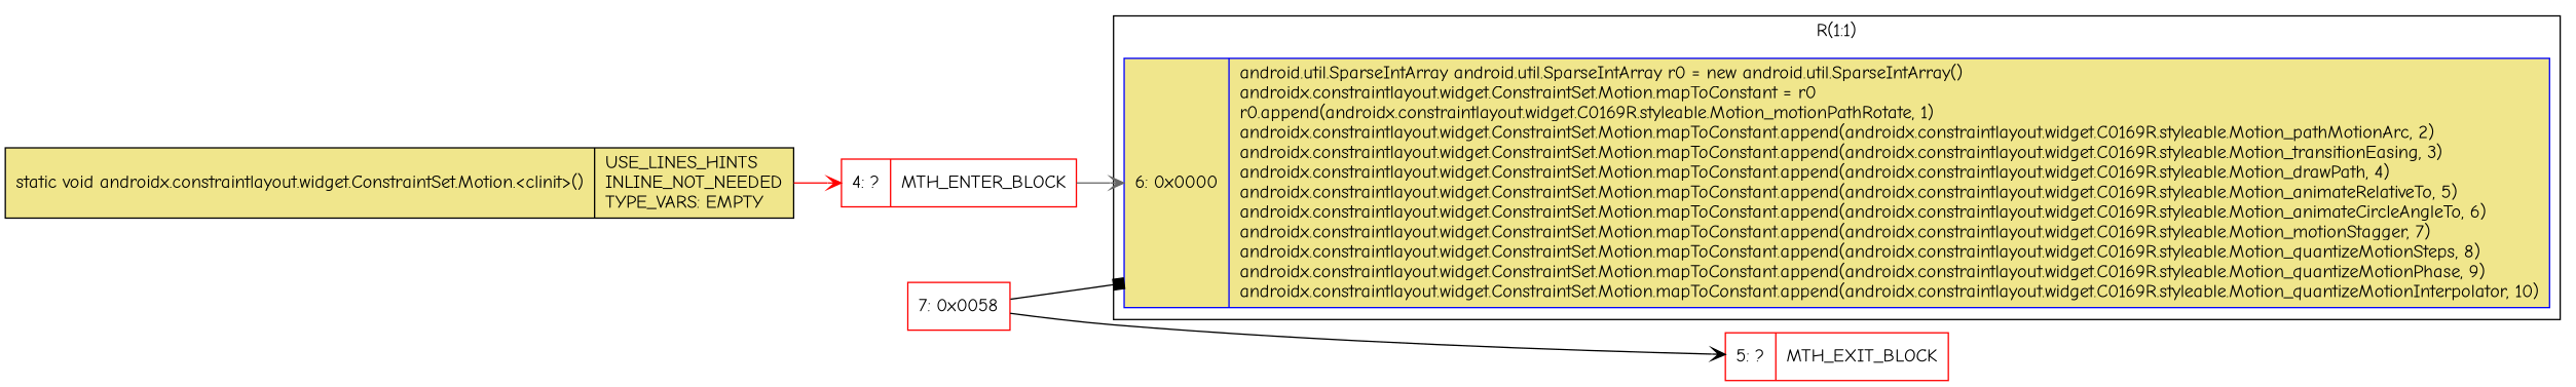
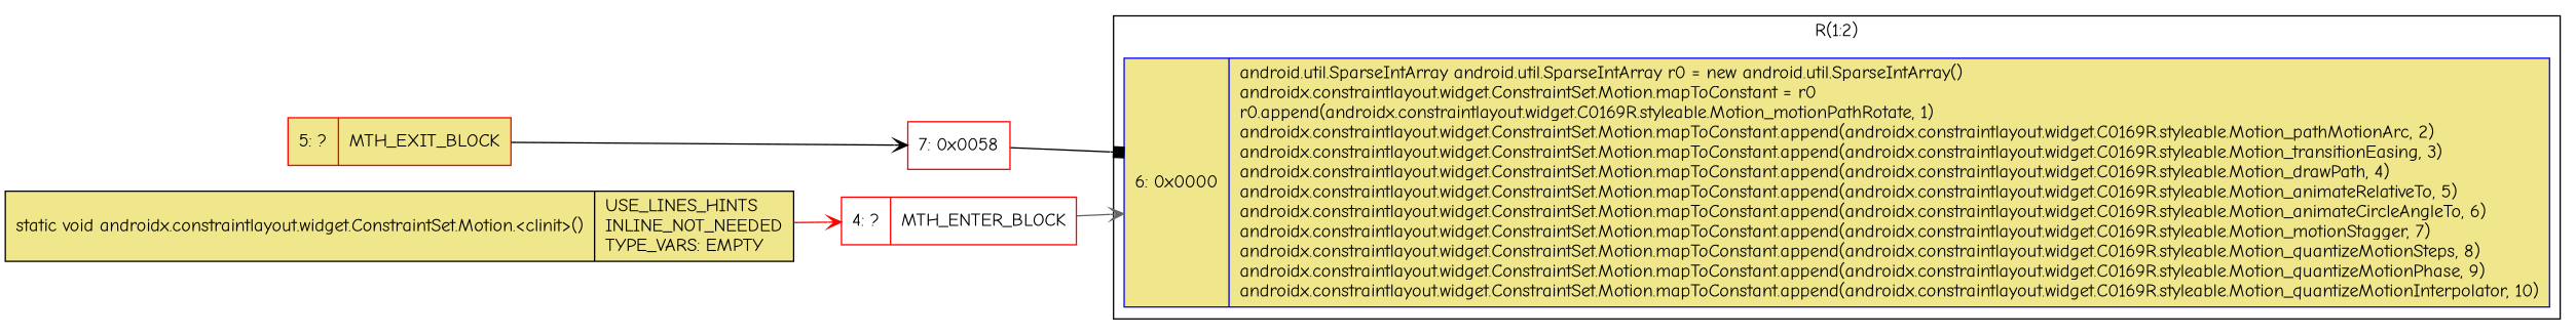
  digraph {
    fontname="Comic Neue"
    rankdir=LR
    node [color=red fillcolor=white fontname="Comic Neue" shape=record style=filled]
    edge [arrowhead=vee color=black fontname="Comic Neue"]
    n1 [color=blue fillcolor=khaki label="{6\:\ 0x0000|android.util.SparseIntArray android.util.SparseIntArray r0 = new android.util.SparseIntArray()\landroidx.constraintlayout.widget.ConstraintSet.Motion.mapToConstant = r0\lr0.append(androidx.constraintlayout.widget.C0169R.styleable.Motion_motionPathRotate, 1)\landroidx.constraintlayout.widget.ConstraintSet.Motion.mapToConstant.append(androidx.constraintlayout.widget.C0169R.styleable.Motion_pathMotionArc, 2)\landroidx.constraintlayout.widget.ConstraintSet.Motion.mapToConstant.append(androidx.constraintlayout.widget.C0169R.styleable.Motion_transitionEasing, 3)\landroidx.constraintlayout.widget.ConstraintSet.Motion.mapToConstant.append(androidx.constraintlayout.widget.C0169R.styleable.Motion_drawPath, 4)\landroidx.constraintlayout.widget.ConstraintSet.Motion.mapToConstant.append(androidx.constraintlayout.widget.C0169R.styleable.Motion_animateRelativeTo, 5)\landroidx.constraintlayout.widget.ConstraintSet.Motion.mapToConstant.append(androidx.constraintlayout.widget.C0169R.styleable.Motion_animateCircleAngleTo, 6)\landroidx.constraintlayout.widget.ConstraintSet.Motion.mapToConstant.append(androidx.constraintlayout.widget.C0169R.styleable.Motion_motionStagger, 7)\landroidx.constraintlayout.widget.ConstraintSet.Motion.mapToConstant.append(androidx.constraintlayout.widget.C0169R.styleable.Motion_quantizeMotionSteps, 8)\landroidx.constraintlayout.widget.ConstraintSet.Motion.mapToConstant.append(androidx.constraintlayout.widget.C0169R.styleable.Motion_quantizeMotionPhase, 9)\landroidx.constraintlayout.widget.ConstraintSet.Motion.mapToConstant.append(androidx.constraintlayout.widget.C0169R.styleable.Motion_quantizeMotionInterpolator, 10)\l}"]
    n2 [label="{7\:\ 0x0058}"]
-   n3 [label="{5\:\ ?|MTH_EXIT_BLOCK\l}"]
+   n3 [fillcolor=khaki label="{5\:\ ?|MTH_EXIT_BLOCK\l}"]
    n4 [label="{4\:\ ?|MTH_ENTER_BLOCK\l}"]
    n5 [fillcolor=khaki label="{static void androidx.constraintlayout.widget.ConstraintSet.Motion.\<clinit\>()  | USE_LINES_HINTS\lINLINE_NOT_NEEDED\lTYPE_VARS: EMPTY\l}" color=""]
    subgraph cluster_1 {
-     label="R(1:1)"
+     label="R(1:2)"
      n1
    }
    n2 -> n1 [arrowhead=box]
-   n2 -> n3
+   n3 -> n2
    n4 -> n1 [color=gray40]
    n5 -> n4 [color=red]
  }
